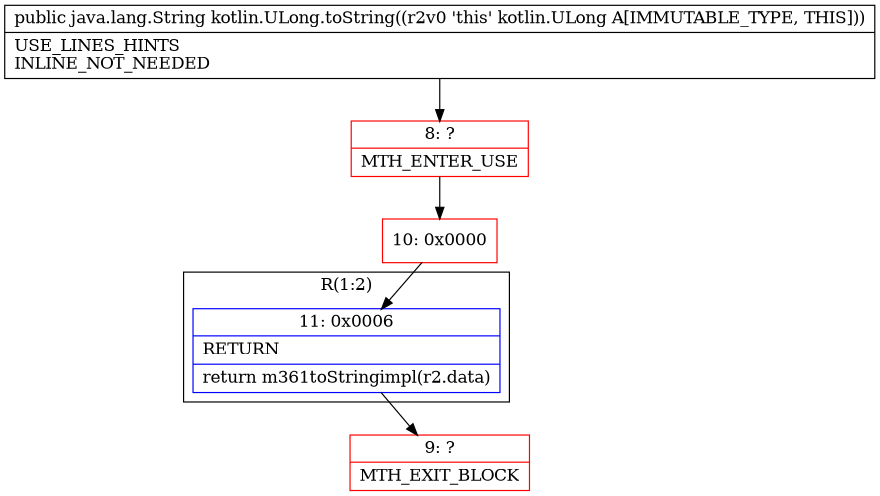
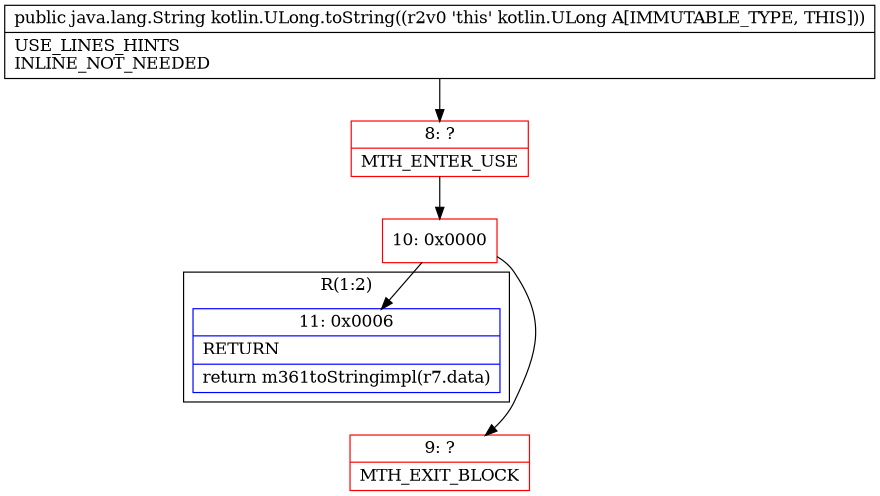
  digraph {
    node [color=red shape=record]
-   n1 [color=blue label="{11\:\ 0x0006|RETURN\l|return m361toStringimpl(r2.data)\l}"]
+   n1 [color=blue label="{11\:\ 0x0006|RETURN\l|return m361toStringimpl(r7.data)\l}"]
    n2 [label="{9\:\ ?|MTH_EXIT_BLOCK\l}"]
    n3 [label="{8\:\ ?|MTH_ENTER_USE\l}"]
    n4 [label="{10\:\ 0x0000}"]
    n5 [label="{public java.lang.String kotlin.ULong.toString((r2v0 'this' kotlin.ULong A[IMMUTABLE_TYPE, THIS]))  | USE_LINES_HINTS\lINLINE_NOT_NEEDED\l}" color=""]
    subgraph cluster_1 {
      label="R(1:2)"
      n1
    }
-   n1 -> n2
+   n4 -> n2
    n3 -> n4
    n4 -> n1
    n5 -> n3
  }
